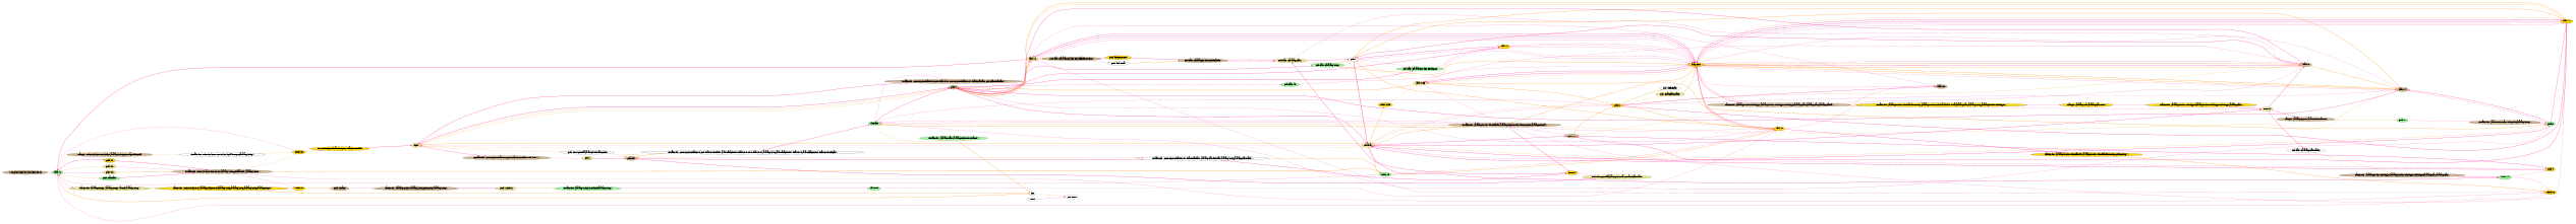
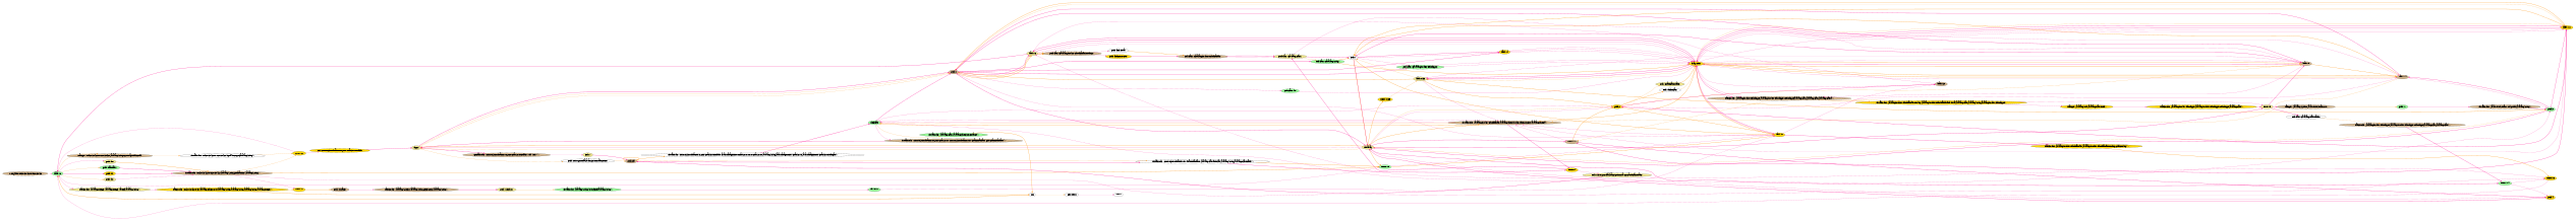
  digraph {
    rankdir=LR
    node [fillcolor=tan style=filled]
    edge [color=deeppink style=solid]
    "load.r r0" [fillcolor=palegreen]
    "r0 := @this: xml20130422.XML20130422"
    "staticget <xml20130422.XML20130422: java.lang.String ByteArrayWithSecOff>"
    "push \"bn\"" [fillcolor=khaki]
    "push \"xiaomaolv\"" [fillcolor=palegreen]
    "push \"si\"" [fillcolor=gold]
    "push \"bs\"" [fillcolor=khaki]
    "staticinvoke <java.lang.Integer: java.lang.Integer valueOf(java.lang.String)>" [fillcolor=khaki]
    "virtualinvoke <xml20130422.XML20130422: byte[] hex2Byte(java.lang.String)>" [fillcolor=white]
    "virtualinvoke <xml20130422.XML20130422: java.lang.String getParameter(java.lang.String)>"
    "staticinvoke <xml20130422.LML: java.lang.Object mrun(java.lang.String,java.lang.String,java.lang.String,java.lang.Integer)>" [fillcolor=gold]
    "store.r r20" [fillcolor=gold]
    "new com.sun.jmx.mbeanserver.JmxMBeanServerBuilder" [fillcolor=gold]
    n14 [fillcolor=khaki label="dup8.r"]
    "specialinvoke <com.sun.jmx.mbeanserver.JmxMBeanServerBuilder: void <init>()>"
    "push \"sun.org.mozilla.javascript.internal.Context\"" [fillcolor=white]
    "push 0"
    "push \"\"" [fillcolor=khaki]
    "push null"
    "load.r r6" [fillcolor=khaki]
    "push class \"Ljava/lang/String;\"" [fillcolor=palegreen]
    newarray [fillcolor=khaki]
    "push class \"Ljava/lang/invoke/MethodType;\"" [fillcolor=palegreen]
    "load.r r4" [fillcolor=gold]
    "load.r r11" [fillcolor=gold]
    "push class \"[B\"" [fillcolor=palegreen]
    "virtualinvoke <com.sun.jmx.mbeanserver.JmxMBeanServerBuilder: javax.management.MBeanServer newMBeanServer(java.lang.String,javax.management.MBeanServer,javax.management.MBeanServerDelegate)>" [fillcolor=white]
    "virtualinvoke <com.sun.jmx.mbeanserver.MBeanInstantiator: java.lang.Class findClass(java.lang.String,java.lang.ClassLoader)>" [fillcolor=white]
    checkcast [fillcolor=palegreen]
    "store.r r4" [fillcolor=gold]
    "store.r r5" [fillcolor=palegreen]
    "virtualinvoke <com.sun.jmx.mbeanserver.JmxMBeanServer: com.sun.jmx.mbeanserver.MBeanInstantiator getMBeanInstantiator()>"
    "push 3" [fillcolor=palegreen]
    "push 2" [fillcolor=gold]
    "virtualinvoke <java.lang.Class: java.lang.Object newInstance()>" [fillcolor=palegreen]
    "load.r r14"
    "load.r r20"
    "load.r r9"
    "push \"createClassLoader\"" [fillcolor=khaki]
    "push \"defineClass\"" [fillcolor=white]
    pop [fillcolor=white]
    "push \"sun.org.mozilla.javascript.internal.GeneratedClassLoader\"" [fillcolor=khaki]
    "push class \"Ljava/lang/Class;\"" [fillcolor=khaki]
    "load.r r5" [fillcolor=gold]
    "push 1" [fillcolor=white]
    "staticinvoke <java.lang.invoke.MethodHandles: java.lang.invoke.MethodHandles$Lookup publicLookup()>" [fillcolor=gold]
    "arraywrite.r" [fillcolor=gold]
    "virtualinvoke <java.lang.invoke.MethodHandle: java.lang.Object invokeWithArguments(java.lang.Object[])>"
    "store.r r6" [fillcolor=gold]
    "staticinvoke <java.lang.invoke.MethodType: java.lang.invoke.MethodType methodType(java.lang.Class,java.lang.Class,java.lang.Class[])>"
    "load.r $r35" [fillcolor=khaki]
    "store.r r11"
    "push class \"Ljava/lang/invoke/MethodHandles$Lookup;\""
    "push \"findConstructor\"" [fillcolor=gold]
    "push \"findVirtual\"" [fillcolor=white]
    "push class \"Ljava/lang/invoke/MethodHandle;\""
    "store.r r9" [fillcolor=khaki]
    "store.r r14" [fillcolor=palegreen]
    "store.r $r35" [fillcolor=gold]
    "staticget <java.lang.System: java.io.PrintStream out>"
    "push class \"Ljava/lang/ClassLoader;\"" [fillcolor=white]
    "push 4" [fillcolor=gold]
    "virtualinvoke <java.lang.invoke.MethodHandles$Lookup: java.lang.invoke.MethodHandle findVirtual(java.lang.Class,java.lang.String,java.lang.invoke.MethodType)>" [fillcolor=gold]
    "staticget <java.lang.Void: java.lang.Class TYPE>" [fillcolor=gold]
    "staticinvoke <java.lang.invoke.MethodType: java.lang.invoke.MethodType methodType(java.lang.Class)>" [fillcolor=gold]
    "push \"1\"" [fillcolor=palegreen]
    "staticinvoke <java.lang.invoke.MethodType: java.lang.invoke.MethodType methodType(java.lang.Class,java.lang.Class)>"
    "virtualinvoke <java.io.PrintStream: void println(java.lang.String)>"
    "goto return" [fillcolor=white]
    return [fillcolor=white]
    "store.r r0" [fillcolor=gold]
    "push \"os.name\""
    "staticinvoke <java.lang.System: java.lang.String getProperty(java.lang.String)>"
    "push \"Windows\"" [fillcolor=khaki]
    "virtualinvoke <java.lang.String: int indexOf(java.lang.String)>" [fillcolor=palegreen]
    "iflt return" [fillcolor=palegreen]
    "load.r r0" -> "staticget <xml20130422.XML20130422: java.lang.String ByteArrayWithSecOff>" [color=darkorange]
    "load.r r0" -> "push \"bn\""
    "load.r r0" -> "push \"xiaomaolv\"" [color=darkorange]
    "load.r r0" -> "push \"si\"" [style=bold]
    "load.r r0" -> "push \"bs\"" [color=darkorange]
    "load.r r0" -> "staticinvoke <java.lang.Integer: java.lang.Integer valueOf(java.lang.String)>"
    "r0 := @this: xml20130422.XML20130422" -> "load.r r0"
    "staticget <xml20130422.XML20130422: java.lang.String ByteArrayWithSecOff>" -> "virtualinvoke <xml20130422.XML20130422: byte[] hex2Byte(java.lang.String)>" [color=darkorange]
    "push \"bn\"" -> "virtualinvoke <xml20130422.XML20130422: java.lang.String getParameter(java.lang.String)>" [color=darkorange style=bold]
    "push \"xiaomaolv\"" -> "virtualinvoke <xml20130422.XML20130422: java.lang.String getParameter(java.lang.String)>" [style=bold]
    "push \"si\"" -> "virtualinvoke <xml20130422.XML20130422: java.lang.String getParameter(java.lang.String)>" [style=bold]
    "push \"bs\"" -> "virtualinvoke <xml20130422.XML20130422: java.lang.String getParameter(java.lang.String)>"
    "staticinvoke <java.lang.Integer: java.lang.Integer valueOf(java.lang.String)>" -> "staticinvoke <xml20130422.LML: java.lang.Object mrun(java.lang.String,java.lang.String,java.lang.String,java.lang.Integer)>"
    "virtualinvoke <xml20130422.XML20130422: byte[] hex2Byte(java.lang.String)>" -> "store.r r20" [color=darkorange]
    "virtualinvoke <xml20130422.XML20130422: java.lang.String getParameter(java.lang.String)>" -> "store.r r20" [color=darkorange]
    "virtualinvoke <xml20130422.XML20130422: java.lang.String getParameter(java.lang.String)>" -> "store.r r5" [color=darkorange style=bold]
    "virtualinvoke <xml20130422.XML20130422: java.lang.String getParameter(java.lang.String)>" -> "store.r r6"
    "virtualinvoke <xml20130422.XML20130422: java.lang.String getParameter(java.lang.String)>" -> "store.r r0"
    "staticinvoke <xml20130422.LML: java.lang.Object mrun(java.lang.String,java.lang.String,java.lang.String,java.lang.Integer)>" -> pop [color=darkorange style=bold]
    "staticinvoke <xml20130422.LML: java.lang.Object mrun(java.lang.String,java.lang.String,java.lang.String,java.lang.Integer)>" -> "store.r r0" [color=darkorange]
    "store.r r20" -> "load.r r0"
    "store.r r20" -> "new com.sun.jmx.mbeanserver.JmxMBeanServerBuilder"
    "new com.sun.jmx.mbeanserver.JmxMBeanServerBuilder" -> n14 [style=bold]
    n14 -> "specialinvoke <com.sun.jmx.mbeanserver.JmxMBeanServerBuilder: void <init>()>" [style=bold]
    n14 -> "push \"sun.org.mozilla.javascript.internal.Context\"" [color=darkorange]
    n14 -> "push 0" [color=darkorange]
    n14 -> "push 0" [color=darkorange]
    n14 -> "push 0" [style=bold]
    "specialinvoke <com.sun.jmx.mbeanserver.JmxMBeanServerBuilder: void <init>()>" -> "push \"\""
    "push \"sun.org.mozilla.javascript.internal.Context\"" -> "push null" [color=darkorange]
    "push 0" -> "load.r r6" [color=darkorange style=bold]
    "push 0" -> "load.r r6" [color=darkorange style=bold]
    "push 0" -> "load.r r6" [style=bold]
    "push 0" -> "push class \"Ljava/lang/String;\"" [style=bold]
    "push 0" -> newarray [style=bold]
    "push 0" -> "push class \"Ljava/lang/invoke/MethodType;\"" [style=bold]
    "push 0" -> "load.r r4" [style=bold]
    "push 0" -> "load.r r11" [color=darkorange]
    "push 0" -> "push class \"[B\""
    "push \"\"" -> "push null" [style=bold]
    "push null" -> "push null" [color=darkorange style=bold]
    "push null" -> "virtualinvoke <com.sun.jmx.mbeanserver.JmxMBeanServerBuilder: javax.management.MBeanServer newMBeanServer(java.lang.String,javax.management.MBeanServer,javax.management.MBeanServerDelegate)>" [color=darkorange style=bold]
    "push null" -> "virtualinvoke <com.sun.jmx.mbeanserver.MBeanInstantiator: java.lang.Class findClass(java.lang.String,java.lang.ClassLoader)>" [style=bold]
    "push null" -> "virtualinvoke <com.sun.jmx.mbeanserver.MBeanInstantiator: java.lang.Class findClass(java.lang.String,java.lang.ClassLoader)>" [color=darkorange]
    "load.r r6" -> "load.r r0" [style=bold]
    "load.r r6" -> "arraywrite.r"
    "load.r r6" -> "arraywrite.r"
    "load.r r6" -> "arraywrite.r" [style=bold]
    "load.r r6" -> "push class \"Ljava/lang/invoke/MethodHandles$Lookup;\"" [color=darkorange style=bold]
    "load.r r6" -> "push class \"Ljava/lang/invoke/MethodHandles$Lookup;\"" [color=darkorange style=bold]
    "push class \"Ljava/lang/String;\"" -> "push 1" [color=darkorange style=bold]
    "push class \"Ljava/lang/String;\"" -> "arraywrite.r" [color=darkorange style=bold]
    newarray -> n14 [color=darkorange]
    newarray -> n14
    newarray -> n14 [color=darkorange style=bold]
    newarray -> "store.r r5" [color=darkorange style=bold]
    newarray -> "virtualinvoke <java.lang.invoke.MethodHandle: java.lang.Object invokeWithArguments(java.lang.Object[])>" [color=darkorange style=bold]
    newarray -> "store.r r11" [style=bold]
    newarray -> "store.r r9" [style=bold]
    newarray -> "store.r r14" [style=bold]
    newarray -> "store.r $r35" [color=darkorange style=bold]
    "push class \"Ljava/lang/invoke/MethodType;\"" -> "arraywrite.r"
    "push class \"Ljava/lang/invoke/MethodType;\"" -> "arraywrite.r"
    "load.r r4" -> "arraywrite.r"
    "load.r r4" -> "arraywrite.r"
    "load.r r4" -> "arraywrite.r"
    "load.r r11" -> "push 0" [color=darkorange style=bold]
    "load.r r11" -> "push 2" [style=bold]
    "load.r r11" -> "push 1" [color=darkorange style=bold]
    "load.r r11" -> "arraywrite.r"
    "load.r r11" -> "arraywrite.r" [style=bold]
    "load.r r11" -> "virtualinvoke <java.lang.invoke.MethodHandle: java.lang.Object invokeWithArguments(java.lang.Object[])>"
    "load.r r11" -> "store.r r11" [style=bold]
    "push class \"[B\"" -> "arraywrite.r"
    "virtualinvoke <com.sun.jmx.mbeanserver.JmxMBeanServerBuilder: javax.management.MBeanServer newMBeanServer(java.lang.String,javax.management.MBeanServer,javax.management.MBeanServerDelegate)>" -> checkcast [style=bold]
    "virtualinvoke <com.sun.jmx.mbeanserver.MBeanInstantiator: java.lang.Class findClass(java.lang.String,java.lang.ClassLoader)>" -> "store.r r4" [style=bold]
    "virtualinvoke <com.sun.jmx.mbeanserver.MBeanInstantiator: java.lang.Class findClass(java.lang.String,java.lang.ClassLoader)>" -> "store.r r5" [color=darkorange style=bold]
    checkcast -> "push 0" [style=bold]
    checkcast -> "virtualinvoke <com.sun.jmx.mbeanserver.JmxMBeanServer: com.sun.jmx.mbeanserver.MBeanInstantiator getMBeanInstantiator()>"
    checkcast -> "push 3"
    checkcast -> "push 2"
    checkcast -> "virtualinvoke <java.lang.Class: java.lang.Object newInstance()>" [color=darkorange]
    "store.r r4" -> "push \"sun.org.mozilla.javascript.internal.GeneratedClassLoader\""
    "store.r r4" -> "push class \"Ljava/lang/Class;\"" [style=bold]
    "store.r r5" -> "load.r r0"
    "store.r r5" -> "load.r r5" [color=darkorange style=bold]
    "store.r r5" -> "load.r r5"
    "virtualinvoke <com.sun.jmx.mbeanserver.JmxMBeanServer: com.sun.jmx.mbeanserver.MBeanInstantiator getMBeanInstantiator()>" -> n14 [style=bold]
    "push 3" -> newarray [style=bold]
    "push 3" -> newarray [color=darkorange]
    "push 3" -> "load.r r11" [style=bold]
    "push 3" -> "load.r r14" [style=bold]
    "push 2" -> newarray
    "push 2" -> newarray [color=darkorange]
    "push 2" -> "load.r r20" [style=bold]
    "push 2" -> "load.r r9" [color=darkorange]
    "push 2" -> "push \"createClassLoader\"" [color=darkorange]
    "push 2" -> "push \"defineClass\"" [color=darkorange style=bold]
    "virtualinvoke <java.lang.Class: java.lang.Object newInstance()>" -> pop [color=darkorange style=bold]
    "load.r r14" -> "push 0" [style=bold]
    "load.r r14" -> "push 3"
    "load.r r14" -> "push 2"
    "load.r r14" -> "push 1" [color=darkorange style=bold]
    "load.r r14" -> "arraywrite.r" [color=darkorange style=bold]
    "load.r r14" -> "virtualinvoke <java.lang.invoke.MethodHandle: java.lang.Object invokeWithArguments(java.lang.Object[])>" [color=darkorange]
    "load.r r20" -> "load.r r6"
    "load.r r20" -> "arraywrite.r"
    "load.r r9" -> "push 0" [style=bold]
    "load.r r9" -> "load.r r14" [color=darkorange style=bold]
    "load.r r9" -> "push 1" [style=bold]
    "load.r r9" -> "arraywrite.r" [style=bold]
    "load.r r9" -> "staticinvoke <java.lang.invoke.MethodType: java.lang.invoke.MethodType methodType(java.lang.Class,java.lang.Class,java.lang.Class[])>"
    "load.r r9" -> "load.r $r35"
    "push \"createClassLoader\"" -> "arraywrite.r" [color=darkorange style=bold]
    "push \"defineClass\"" -> "arraywrite.r" [color=darkorange]
    pop -> "load.r r0" [color=darkorange style=bold]
    pop -> "goto return" [color=darkorange]
    "push \"sun.org.mozilla.javascript.internal.GeneratedClassLoader\"" -> "push null" [style=bold]
    "push class \"Ljava/lang/Class;\"" -> "push class \"Ljava/lang/String;\"" [color=darkorange]
    "push class \"Ljava/lang/Class;\"" -> "load.r r9"
    "push class \"Ljava/lang/Class;\"" -> "push 1" [style=bold]
    "load.r r5" -> "push 0"
    "load.r r5" -> "push 2" [color=darkorange style=bold]
    "load.r r5" -> "load.r r20"
    "load.r r5" -> "staticinvoke <java.lang.invoke.MethodHandles: java.lang.invoke.MethodHandles$Lookup publicLookup()>" [style=bold]
    "load.r r5" -> "arraywrite.r" [style=bold]
    "load.r r5" -> "virtualinvoke <java.lang.invoke.MethodHandle: java.lang.Object invokeWithArguments(java.lang.Object[])>"
    "push 1" -> newarray [color=darkorange style=bold]
    "push 1" -> newarray [style=bold]
    "push 1" -> "push class \"Ljava/lang/invoke/MethodType;\""
    "push 1" -> "load.r r4"
    "push 1" -> "load.r r4" [style=bold]
    "push 1" -> "load.r r5" [color=darkorange style=bold]
    "staticinvoke <java.lang.invoke.MethodHandles: java.lang.invoke.MethodHandles$Lookup publicLookup()>" -> "store.r r6" [color=darkorange style=bold]
    "arraywrite.r" -> "load.r r6" [style=bold]
    "arraywrite.r" -> "load.r r11"
    "arraywrite.r" -> "load.r r11" [style=bold]
    "arraywrite.r" -> "load.r r11" [color=darkorange]
    "arraywrite.r" -> "load.r r14"
    "arraywrite.r" -> "load.r r14"
    "arraywrite.r" -> "load.r r14" [color=darkorange style=bold]
    "arraywrite.r" -> "load.r r9" [color=darkorange style=bold]
    "arraywrite.r" -> "load.r r9" [color=darkorange style=bold]
    "arraywrite.r" -> "load.r r9"
    "arraywrite.r" -> "load.r r5"
    "arraywrite.r" -> "load.r r5" [color=darkorange style=bold]
    "arraywrite.r" -> "virtualinvoke <java.lang.invoke.MethodHandle: java.lang.Object invokeWithArguments(java.lang.Object[])>" [color=darkorange style=bold]
    "arraywrite.r" -> "staticinvoke <java.lang.invoke.MethodType: java.lang.invoke.MethodType methodType(java.lang.Class,java.lang.Class,java.lang.Class[])>" [style=bold]
    "arraywrite.r" -> "staticinvoke <java.lang.invoke.MethodType: java.lang.invoke.MethodType methodType(java.lang.Class,java.lang.Class,java.lang.Class[])>"
    "arraywrite.r" -> "load.r $r35" [color=darkorange]
    "arraywrite.r" -> "load.r $r35" [style=bold]
    "arraywrite.r" -> "load.r $r35" [style=bold]
    "virtualinvoke <java.lang.invoke.MethodHandle: java.lang.Object invokeWithArguments(java.lang.Object[])>" -> checkcast [color=darkorange style=bold]
    "virtualinvoke <java.lang.invoke.MethodHandle: java.lang.Object invokeWithArguments(java.lang.Object[])>" -> checkcast [color=darkorange]
    "virtualinvoke <java.lang.invoke.MethodHandle: java.lang.Object invokeWithArguments(java.lang.Object[])>" -> checkcast
    "virtualinvoke <java.lang.invoke.MethodHandle: java.lang.Object invokeWithArguments(java.lang.Object[])>" -> checkcast
    "virtualinvoke <java.lang.invoke.MethodHandle: java.lang.Object invokeWithArguments(java.lang.Object[])>" -> "store.r r4" [style=bold]
    "virtualinvoke <java.lang.invoke.MethodHandle: java.lang.Object invokeWithArguments(java.lang.Object[])>" -> "store.r r11"
    "store.r r6" -> "load.r r0"
    "store.r r6" -> "load.r r6"
    "staticinvoke <java.lang.invoke.MethodType: java.lang.invoke.MethodType methodType(java.lang.Class,java.lang.Class,java.lang.Class[])>" -> "store.r r11" [color=darkorange]
    "staticinvoke <java.lang.invoke.MethodType: java.lang.invoke.MethodType methodType(java.lang.Class,java.lang.Class,java.lang.Class[])>" -> "virtualinvoke <java.lang.invoke.MethodHandles$Lookup: java.lang.invoke.MethodHandle findVirtual(java.lang.Class,java.lang.String,java.lang.invoke.MethodType)>" [color=darkorange style=bold]
    "staticinvoke <java.lang.invoke.MethodType: java.lang.invoke.MethodType methodType(java.lang.Class,java.lang.Class,java.lang.Class[])>" -> "virtualinvoke <java.lang.invoke.MethodHandles$Lookup: java.lang.invoke.MethodHandle findVirtual(java.lang.Class,java.lang.String,java.lang.invoke.MethodType)>" [color=darkorange]
    "load.r $r35" -> "push 0" [color=darkorange style=bold]
    "load.r $r35" -> "push 3" [color=darkorange style=bold]
    "load.r $r35" -> "push 2" [color=darkorange style=bold]
    "load.r $r35" -> "push 1" [color=darkorange]
    "load.r $r35" -> "virtualinvoke <java.lang.invoke.MethodHandle: java.lang.Object invokeWithArguments(java.lang.Object[])>"
    "store.r r11" -> "push 2" [color=darkorange style=bold]
    "store.r r11" -> "push 4" [style=bold]
    "push class \"Ljava/lang/invoke/MethodHandles$Lookup;\"" -> "push \"findConstructor\""
    "push class \"Ljava/lang/invoke/MethodHandles$Lookup;\"" -> "push \"findVirtual\""
    "push \"findConstructor\"" -> "push class \"Ljava/lang/invoke/MethodHandle;\"" [style=bold]
    "push \"findVirtual\"" -> "push class \"Ljava/lang/invoke/MethodHandle;\"" [color=darkorange style=bold]
    "push class \"Ljava/lang/invoke/MethodHandle;\"" -> "push class \"Ljava/lang/Class;\""
    "push class \"Ljava/lang/invoke/MethodHandle;\"" -> "push class \"Ljava/lang/Class;\"" [style=bold]
    "store.r r9" -> "load.r r9" [style=bold]
    "store.r r9" -> "staticget <java.lang.System: java.io.PrintStream out>" [style=bold]
    "store.r r9" -> "push class \"Ljava/lang/ClassLoader;\"" [style=bold]
    "store.r r14" -> "store.r r6"
    "store.r r14" -> "push 4"
    "store.r $r35" -> "load.r $r35" [color=darkorange]
    "staticget <java.lang.System: java.io.PrintStream out>" -> "push \"1\"" [color=darkorange]
    "push class \"Ljava/lang/ClassLoader;\"" -> "staticinvoke <java.lang.invoke.MethodType: java.lang.invoke.MethodType methodType(java.lang.Class,java.lang.Class)>" [color=darkorange]
    "push 4" -> newarray [style=bold]
    "push 4" -> newarray
    "virtualinvoke <java.lang.invoke.MethodHandles$Lookup: java.lang.invoke.MethodHandle findVirtual(java.lang.Class,java.lang.String,java.lang.invoke.MethodType)>" -> "store.r r9"
    "virtualinvoke <java.lang.invoke.MethodHandles$Lookup: java.lang.invoke.MethodHandle findVirtual(java.lang.Class,java.lang.String,java.lang.invoke.MethodType)>" -> "staticget <java.lang.Void: java.lang.Class TYPE>"
    "staticget <java.lang.Void: java.lang.Class TYPE>" -> "staticinvoke <java.lang.invoke.MethodType: java.lang.invoke.MethodType methodType(java.lang.Class)>"
    "staticinvoke <java.lang.invoke.MethodType: java.lang.invoke.MethodType methodType(java.lang.Class)>" -> "store.r r9" [style=bold]
    "push \"1\"" -> "virtualinvoke <java.io.PrintStream: void println(java.lang.String)>"
    "staticinvoke <java.lang.invoke.MethodType: java.lang.invoke.MethodType methodType(java.lang.Class,java.lang.Class)>" -> "store.r r14" [style=bold]
    "virtualinvoke <java.io.PrintStream: void println(java.lang.String)>" -> "push 3" [style=bold]
-   return -> "goto return"
+   "goto return" -> return
    "store.r r0" -> "push \"os.name\"" [color=darkorange style=bold]
    "push \"os.name\"" -> "staticinvoke <java.lang.System: java.lang.String getProperty(java.lang.String)>"
    "staticinvoke <java.lang.System: java.lang.String getProperty(java.lang.String)>" -> "push \"Windows\"" [style=bold]
    "push \"Windows\"" -> "virtualinvoke <java.lang.String: int indexOf(java.lang.String)>" [color=darkorange]
    "virtualinvoke <java.lang.String: int indexOf(java.lang.String)>" -> "iflt return"
    "iflt return" -> "load.r r5"
  }
